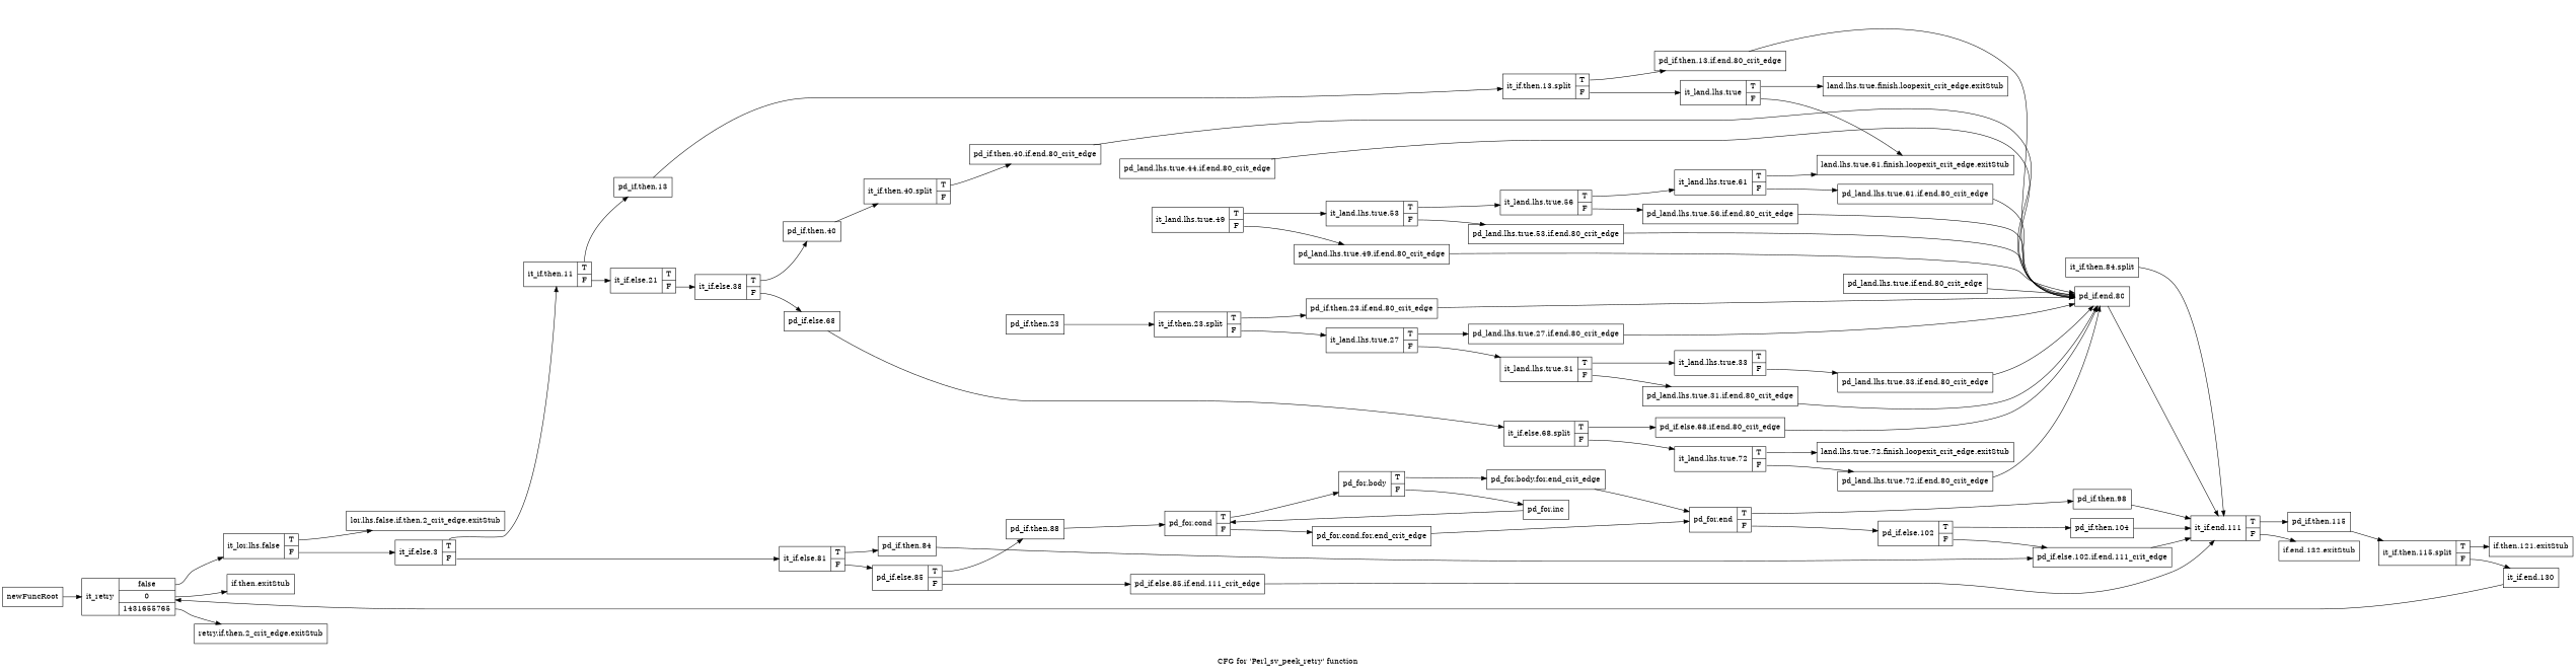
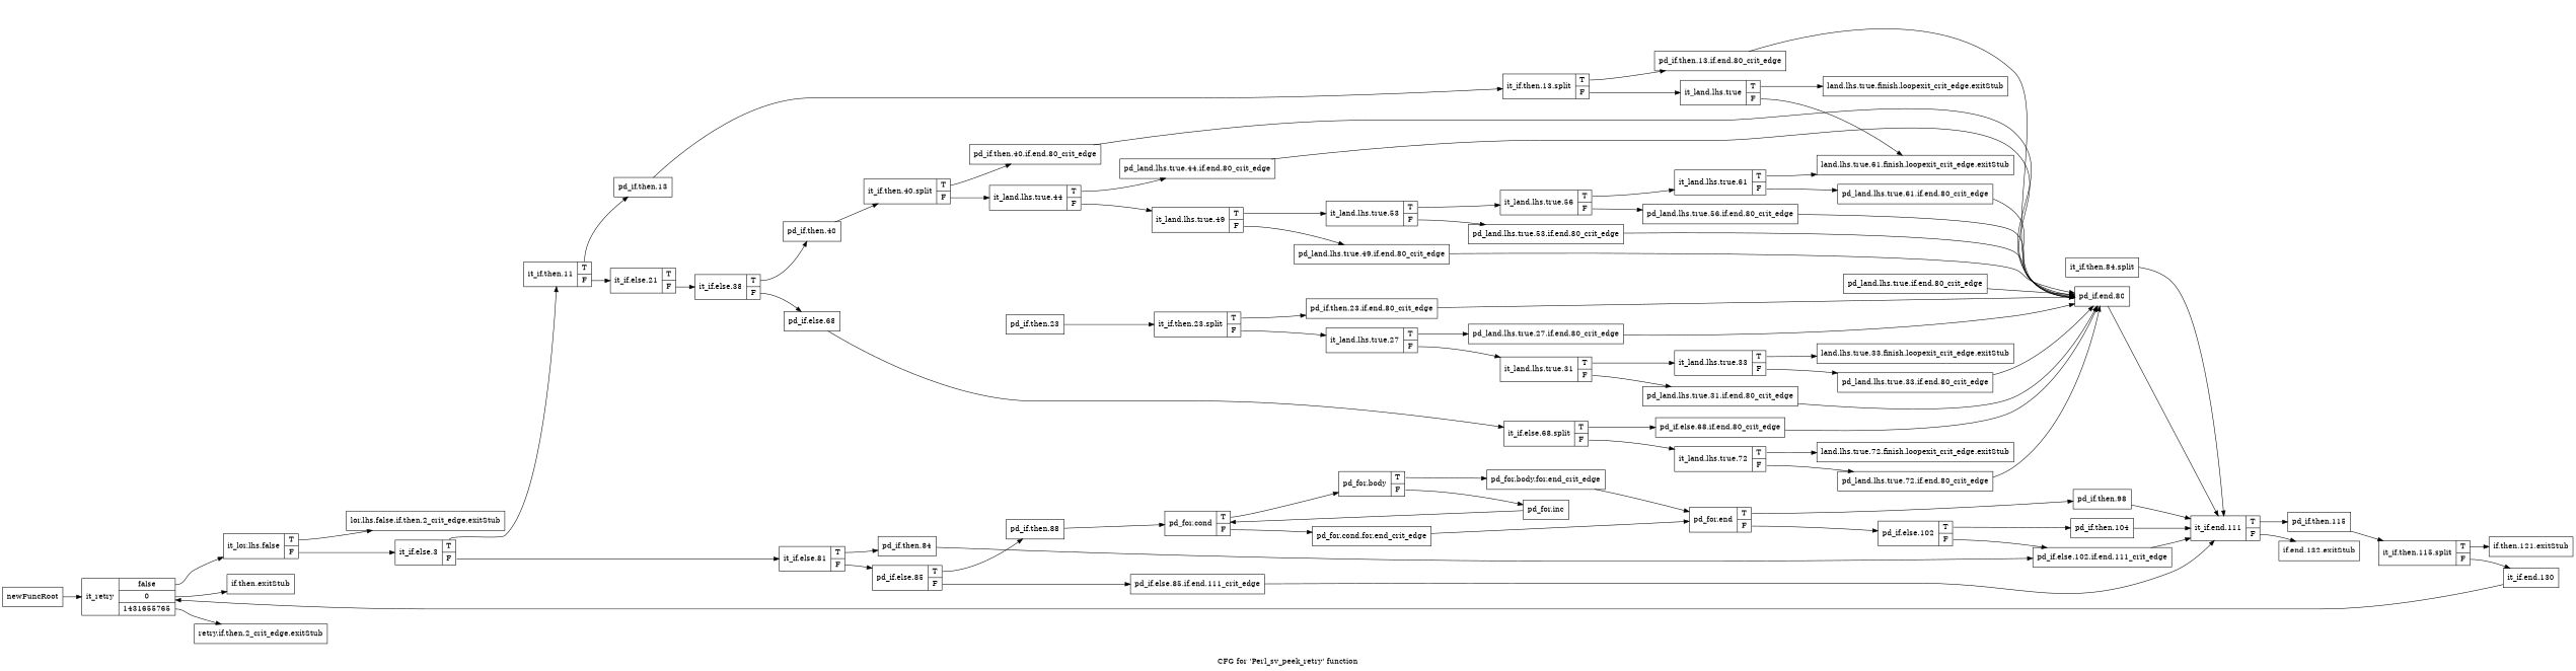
  digraph {
    label="CFG for 'Perl_sv_peek_retry' function"
    rankdir=LR
    node [shape=record]
    n1 [label="{newFuncRoot}"]
    n2 [label="{it_retry|{<s0>false|<s1>0|<s2>1431655765}}"]
    n3 [label="{if.then.exitStub}"]
    n4 [label="{retry.if.then.2_crit_edge.exitStub}"]
    n5 [label="{it_lor.lhs.false|{<s0>T|<s1>F}}"]
    n6 [label="{lor.lhs.false.if.then.2_crit_edge.exitStub}"]
    n7 [label="{it_if.else.3|{<s0>T|<s1>F}}"]
    n8 [label="{land.lhs.true.72.finish.loopexit_crit_edge.exitStub}"]
    n9 [label="{land.lhs.true.61.finish.loopexit_crit_edge.exitStub}"]
+   n10 [label="{land.lhs.true.33.finish.loopexit_crit_edge.exitStub}"]
    n11 [label="{land.lhs.true.finish.loopexit_crit_edge.exitStub}"]
    n12 [label="{if.end.132.exitStub}"]
    n13 [label="{if.then.121.exitStub}"]
    n14 [label="{it_if.then.11|{<s0>T|<s1>F}}"]
    n15 [label="{it_if.else.81|{<s0>T|<s1>F}}"]
    n16 [label="{pd_if.then.13}"]
    n17 [label="{it_if.else.21|{<s0>T|<s1>F}}"]
    n18 [label="{pd_if.then.84}"]
    n19 [label="{pd_if.else.85|{<s0>T|<s1>F}}"]
    n20 [label="{it_if.then.13.split|{<s0>T|<s1>F}}"]
    n21 [label="{it_if.else.38|{<s0>T|<s1>F}}"]
    n22 [label="{pd_if.else.102.if.end.111_crit_edge}"]
    n23 [label="{pd_if.then.88}"]
    n24 [label="{pd_if.else.85.if.end.111_crit_edge}"]
    n25 [label="{it_if.then.84.split}"]
    n26 [label="{it_if.end.111|{<s0>T|<s1>F}}"]
    n27 [label="{pd_for.cond|{<s0>T|<s1>F}}"]
    n28 [label="{pd_for.body|{<s0>T|<s1>F}}"]
    n29 [label="{pd_for.cond.for.end_crit_edge}"]
    n30 [label="{pd_if.then.115}"]
    n31 [label="{it_if.then.115.split|{<s0>T|<s1>F}}"]
    n32 [label="{pd_for.body.for.end_crit_edge}"]
    n33 [label="{pd_for.inc}"]
    n34 [label="{pd_for.end|{<s0>T|<s1>F}}"]
    n35 [label="{pd_if.then.98}"]
    n36 [label="{pd_if.else.102|{<s0>T|<s1>F}}"]
    n37 [label="{pd_if.then.104}"]
    n38 [label="{pd_if.then.13.if.end.80_crit_edge}"]
    n39 [label="{it_land.lhs.true|{<s0>T|<s1>F}}"]
    n40 [label="{pd_if.then.23}"]
    n41 [label="{it_if.then.23.split|{<s0>T|<s1>F}}"]
    n42 [label="{pd_if.then.40}"]
    n43 [label="{pd_if.else.68}"]
    n44 [label="{pd_if.then.23.if.end.80_crit_edge}"]
    n45 [label="{it_land.lhs.true.27|{<s0>T|<s1>F}}"]
    n46 [label="{it_if.then.40.split|{<s0>T|<s1>F}}"]
    n47 [label="{it_if.else.68.split|{<s0>T|<s1>F}}"]
    n48 [label="{pd_if.then.40.if.end.80_crit_edge}"]
+   n49 [label="{it_land.lhs.true.44|{<s0>T|<s1>F}}"]
    n50 [label="{pd_if.else.68.if.end.80_crit_edge}"]
    n51 [label="{it_land.lhs.true.72|{<s0>T|<s1>F}}"]
    n52 [label="{pd_if.end.80}"]
    n53 [label="{pd_land.lhs.true.72.if.end.80_crit_edge}"]
    n54 [label="{pd_land.lhs.true.44.if.end.80_crit_edge}"]
    n55 [label="{it_land.lhs.true.49|{<s0>T|<s1>F}}"]
    n56 [label="{it_land.lhs.true.53|{<s0>T|<s1>F}}"]
    n57 [label="{pd_land.lhs.true.49.if.end.80_crit_edge}"]
    n58 [label="{it_land.lhs.true.56|{<s0>T|<s1>F}}"]
    n59 [label="{pd_land.lhs.true.53.if.end.80_crit_edge}"]
    n60 [label="{it_land.lhs.true.61|{<s0>T|<s1>F}}"]
    n61 [label="{pd_land.lhs.true.56.if.end.80_crit_edge}"]
    n62 [label="{pd_land.lhs.true.61.if.end.80_crit_edge}"]
    n63 [label="{pd_land.lhs.true.27.if.end.80_crit_edge}"]
    n64 [label="{it_land.lhs.true.31|{<s0>T|<s1>F}}"]
    n65 [label="{it_land.lhs.true.33|{<s0>T|<s1>F}}"]
    n66 [label="{pd_land.lhs.true.31.if.end.80_crit_edge}"]
    n67 [label="{pd_land.lhs.true.33.if.end.80_crit_edge}"]
    n68 [label="{pd_land.lhs.true.if.end.80_crit_edge}"]
    n69 [label="{it_if.end.130}"]
    n1 -> n2
    n2 -> n3 [tailport=s1]
    n2 -> n4 [tailport=s2]
    n2 -> n5 [tailport=s0]
    n5 -> n6 [tailport=s0]
    n5 -> n7 [tailport=s1]
    n7 -> n14 [tailport=s0]
    n7 -> n15 [tailport=s1]
    n14 -> n16 [tailport=s0]
    n14 -> n17 [tailport=s1]
    n15 -> n18 [tailport=s0]
    n15 -> n19 [tailport=s1]
    n16 -> n20
    n17 -> n21 [tailport=s1]
    n18 -> n22
    n19 -> n23 [tailport=s0]
    n19 -> n24 [tailport=s1]
    n20 -> n38 [tailport=s0]
    n20 -> n39 [tailport=s1]
    n21 -> n42 [tailport=s0]
    n21 -> n43 [tailport=s1]
    n22 -> n26
    n23 -> n27
    n24 -> n26
    n25 -> n26
    n26 -> n12 [tailport=s1]
    n26 -> n30 [tailport=s0]
    n27 -> n28 [tailport=s0]
    n27 -> n29 [tailport=s1]
    n28 -> n32 [tailport=s0]
    n28 -> n33 [tailport=s1]
    n29 -> n34
    n30 -> n31
    n31 -> n13 [tailport=s0]
    n31 -> n69 [tailport=s1]
    n32 -> n34
    n33 -> n27
    n34 -> n35 [tailport=s0]
    n34 -> n36 [tailport=s1]
    n35 -> n26
    n36 -> n22 [tailport=s1]
    n36 -> n37 [tailport=s0]
    n37 -> n26
    n38 -> n52
    n39 -> n9 [tailport=s1]
    n39 -> n11 [tailport=s0]
    n40 -> n41
    n41 -> n44 [tailport=s0]
    n41 -> n45 [tailport=s1]
    n42 -> n46
    n43 -> n47
    n44 -> n52
    n45 -> n63 [tailport=s0]
    n45 -> n64 [tailport=s1]
    n46 -> n48 [tailport=s0]
+   n46 -> n49 [tailport=s1]
    n47 -> n50 [tailport=s0]
    n47 -> n51 [tailport=s1]
    n48 -> n52
+   n49 -> n54 [tailport=s0]
+   n49 -> n55 [tailport=s1]
    n50 -> n52
    n51 -> n8 [tailport=s0]
    n51 -> n53 [tailport=s1]
    n52 -> n26
    n53 -> n52
    n54 -> n52
    n55 -> n56 [tailport=s0]
    n55 -> n57 [tailport=s1]
    n56 -> n58 [tailport=s0]
    n56 -> n59 [tailport=s1]
    n57 -> n52
    n58 -> n60 [tailport=s0]
    n58 -> n61 [tailport=s1]
    n59 -> n52
    n60 -> n9 [tailport=s0]
    n60 -> n62 [tailport=s1]
    n61 -> n52
    n62 -> n52
    n63 -> n52
    n64 -> n65 [tailport=s0]
    n64 -> n66 [tailport=s1]
+   n65 -> n10 [tailport=s0]
    n65 -> n67 [tailport=s1]
    n66 -> n52
    n67 -> n52
    n68 -> n52
    n69 -> n2
  }
